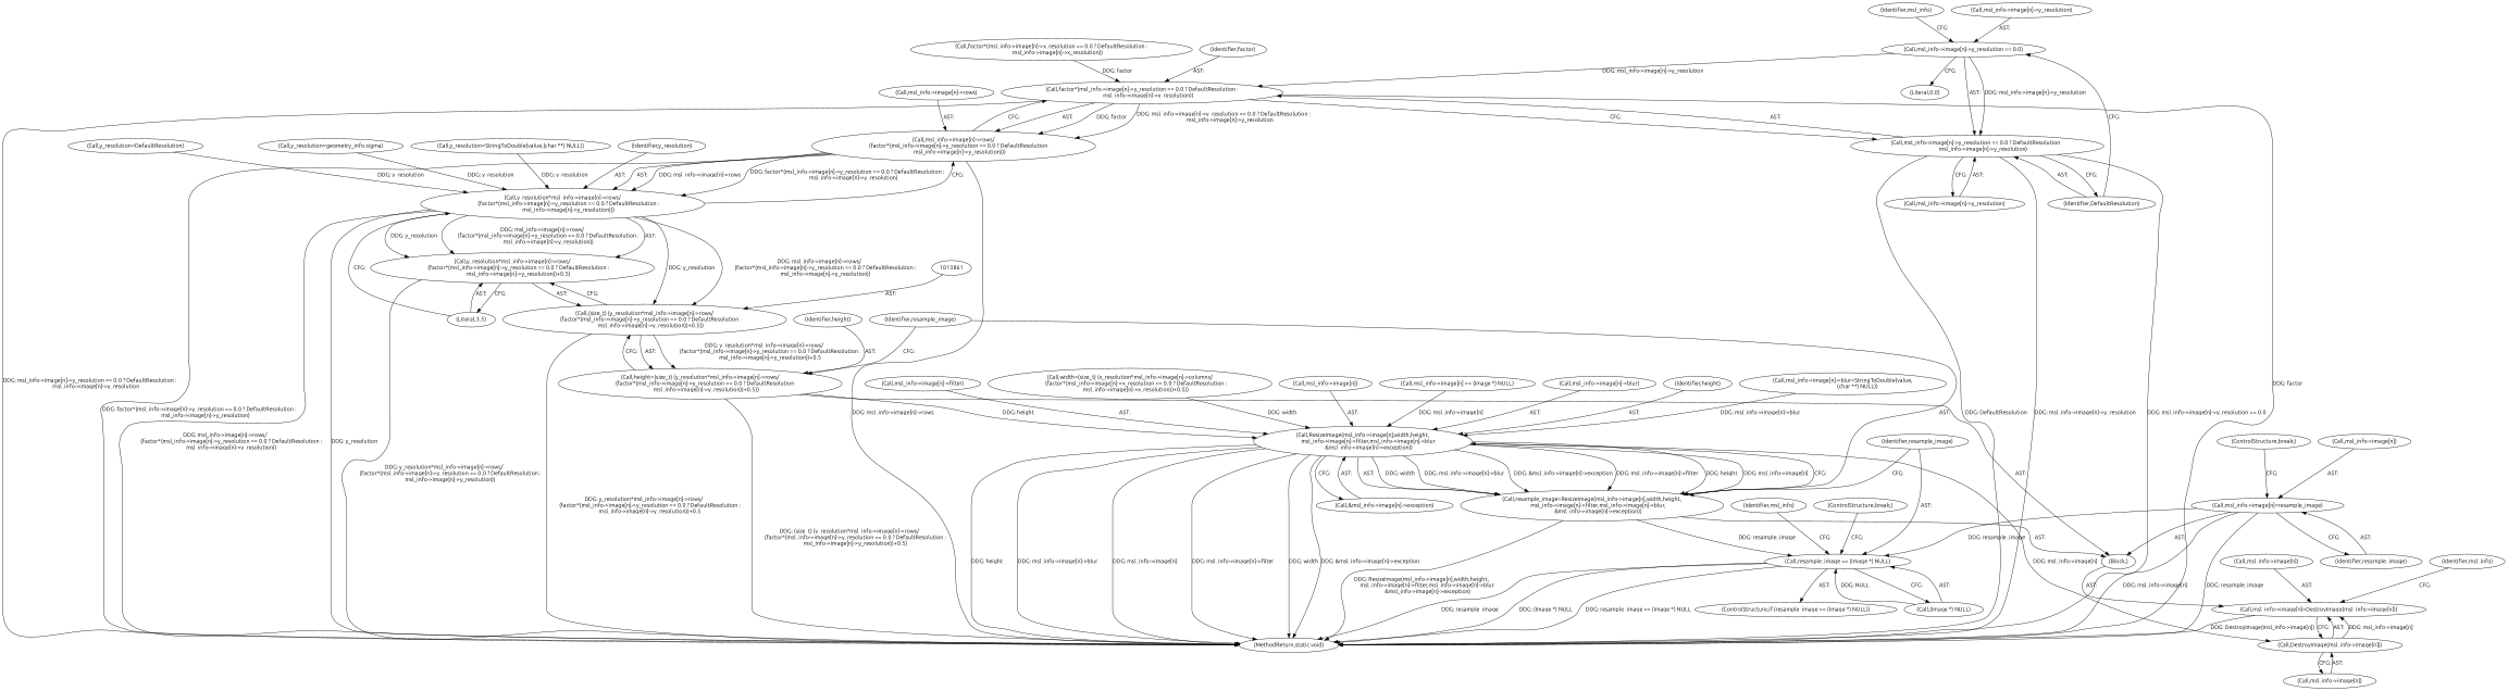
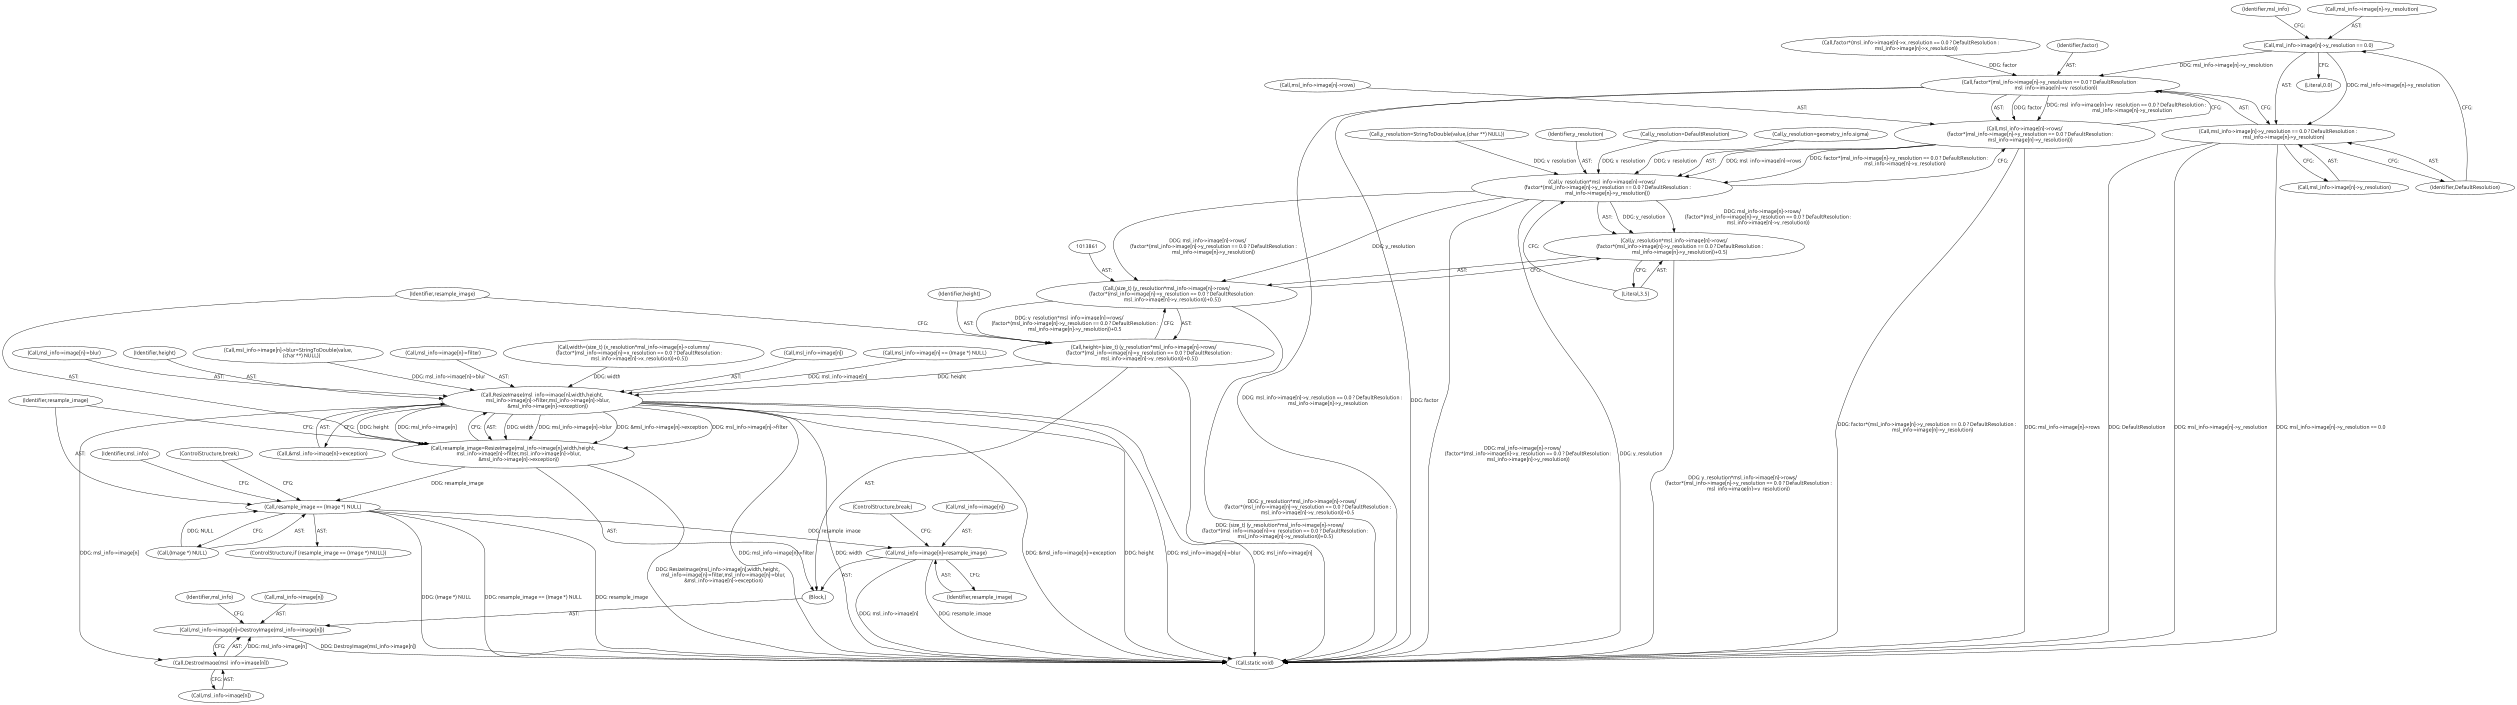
  digraph {
    fontname=Ubuntu
    node [fontname=Ubuntu]
    edge [fontname=Ubuntu]
    n1 [label="(Call,msl_info->image[n]->y_resolution == 0.0)"]
    n2 [label="(Call,factor*(msl_info->image[n]->y_resolution == 0.0 ? DefaultResolution :\n          msl_info->image[n]->y_resolution))"]
    n3 [label="(Call,msl_info->image[n]->y_resolution == 0.0 ? DefaultResolution :\n          msl_info->image[n]->y_resolution)"]
    n4 [label="(Literal,0.0)"]
    n5 [label="(Call,msl_info->image[n]->rows/\n          (factor*(msl_info->image[n]->y_resolution == 0.0 ? DefaultResolution :\n          msl_info->image[n]->y_resolution)))"]
-   n6 [label="(MethodReturn,static void)"]
+   n6 [label="(Call,static void)"]
    n7 [label="(Call,msl_info->image[n]->y_resolution)"]
    n8 [label="(Identifier,DefaultResolution)"]
    n9 [label="(Call,y_resolution*msl_info->image[n]->rows/\n          (factor*(msl_info->image[n]->y_resolution == 0.0 ? DefaultResolution :\n          msl_info->image[n]->y_resolution)))"]
    n10 [label="(Call,(size_t) (y_resolution*msl_info->image[n]->rows/\n          (factor*(msl_info->image[n]->y_resolution == 0.0 ? DefaultResolution :\n          msl_info->image[n]->y_resolution))+0.5))"]
    n11 [label="(Call,y_resolution*msl_info->image[n]->rows/\n          (factor*(msl_info->image[n]->y_resolution == 0.0 ? DefaultResolution :\n          msl_info->image[n]->y_resolution))+0.5)"]
    n12 [label="(Call,height=(size_t) (y_resolution*msl_info->image[n]->rows/\n          (factor*(msl_info->image[n]->y_resolution == 0.0 ? DefaultResolution :\n          msl_info->image[n]->y_resolution))+0.5))"]
    n13 [label="(Literal,3.5)"]
    n14 [label="(Call,ResizeImage(msl_info->image[n],width,height,\n          msl_info->image[n]->filter,msl_info->image[n]->blur,\n          &msl_info->image[n]->exception))"]
    n15 [label="(Block,)"]
    n16 [label="(Call,resample_image=ResizeImage(msl_info->image[n],width,height,\n          msl_info->image[n]->filter,msl_info->image[n]->blur,\n          &msl_info->image[n]->exception))"]
    n17 [label="(Call,DestroyImage(msl_info->image[n]))"]
    n18 [label="(Call,&msl_info->image[n]->exception)"]
    n19 [label="(Call,msl_info->image[n]=DestroyImage(msl_info->image[n]))"]
    n20 [label="(Call,resample_image == (Image *) NULL)"]
    n21 [label="(Call,msl_info->image[n])"]
    n22 [label="(Call,msl_info->image[n]=resample_image)"]
    n23 [label="(Call,(Image *) NULL)"]
    n24 [label="(ControlStructure,if (resample_image == (Image *) NULL))"]
    n25 [label="(Identifier,resample_image)"]
    n26 [label="(Call,y_resolution=DefaultResolution)"]
    n27 [label="(Call,msl_info->image[n]->blur=StringToDouble(value,\n                        (char **) NULL))"]
    n28 [label="(Call,y_resolution=geometry_info.sigma)"]
    n29 [label="(Identifier,factor)"]
    n30 [label="(Call,factor*(msl_info->image[n]->x_resolution == 0.0 ? DefaultResolution :\n          msl_info->image[n]->x_resolution))"]
    n31 [label="(Call,y_resolution=StringToDouble(value,(char **) NULL))"]
    n32 [label="(Identifier,msl_info)"]
    n33 [label="(Call,msl_info->image[n])"]
    n34 [label="(Identifier,height)"]
    n35 [label="(ControlStructure,break;)"]
    n36 [label="(Call,msl_info->image[n])"]
    n37 [label="(Identifier,msl_info)"]
    n38 [label="(Call,msl_info->image[n]->filter)"]
    n39 [label="(Call,width=(size_t) (x_resolution*msl_info->image[n]->columns/\n          (factor*(msl_info->image[n]->x_resolution == 0.0 ? DefaultResolution :\n          msl_info->image[n]->x_resolution))+0.5))"]
    n40 [label="(Identifier,msl_info)"]
    n41 [label="(ControlStructure,break;)"]
    n42 [label="(Identifier,resample_image)"]
    n43 [label="(Identifier,y_resolution)"]
    n44 [label="(Call,msl_info->image[n])"]
    n45 [label="(Call,msl_info->image[n]->rows)"]
    n46 [label="(Call,msl_info->image[n]->y_resolution)"]
    n47 [label="(Identifier,resample_image)"]
    n48 [label="(Call,msl_info->image[n] == (Image *) NULL)"]
    n49 [label="(Call,msl_info->image[n]->blur)"]
    n50 [label="(Identifier,height)"]
    1013861
    n1 -> n2 [label="DDG: msl_info->image[n]->y_resolution"]
    n1 -> n3 [label="AST: "]
    n1 -> n3 [label="DDG: msl_info->image[n]->y_resolution"]
    n1 -> n4 [label="CFG: "]
    n2 -> n3 [label="CFG: "]
    n2 -> n5 [label="AST: "]
    n2 -> n5 [label="DDG: factor"]
    n2 -> n5 [label="DDG: msl_info->image[n]->y_resolution == 0.0 ? DefaultResolution :\n          msl_info->image[n]->y_resolution"]
    n2 -> n6 [label="DDG: msl_info->image[n]->y_resolution == 0.0 ? DefaultResolution :\n          msl_info->image[n]->y_resolution"]
    n2 -> n6 [label="DDG: factor"]
    n3 -> n2 [label="AST: "]
    n3 -> n6 [label="DDG: DefaultResolution"]
    n3 -> n6 [label="DDG: msl_info->image[n]->y_resolution"]
    n3 -> n6 [label="DDG: msl_info->image[n]->y_resolution == 0.0"]
    n3 -> n7 [label="CFG: "]
    n3 -> n8 [label="CFG: "]
    n5 -> n2 [label="CFG: "]
    n5 -> n6 [label="DDG: factor*(msl_info->image[n]->y_resolution == 0.0 ? DefaultResolution :\n          msl_info->image[n]->y_resolution)"]
    n5 -> n6 [label="DDG: msl_info->image[n]->rows"]
    n5 -> n9 [label="AST: "]
    n5 -> n9 [label="DDG: msl_info->image[n]->rows"]
    n5 -> n9 [label="DDG: factor*(msl_info->image[n]->y_resolution == 0.0 ? DefaultResolution :\n          msl_info->image[n]->y_resolution)"]
    n7 -> n3 [label="AST: "]
    n8 -> n1 [label="CFG: "]
    n8 -> n3 [label="AST: "]
    n9 -> n5 [label="CFG: "]
    n9 -> n6 [label="DDG: msl_info->image[n]->rows/\n          (factor*(msl_info->image[n]->y_resolution == 0.0 ? DefaultResolution :\n          msl_info->image[n]->y_resolution))"]
    n9 -> n6 [label="DDG: y_resolution"]
    n9 -> n10 [label="DDG: y_resolution"]
    n9 -> n10 [label="DDG: msl_info->image[n]->rows/\n          (factor*(msl_info->image[n]->y_resolution == 0.0 ? DefaultResolution :\n          msl_info->image[n]->y_resolution))"]
    n9 -> n11 [label="AST: "]
    n9 -> n11 [label="DDG: y_resolution"]
    n9 -> n11 [label="DDG: msl_info->image[n]->rows/\n          (factor*(msl_info->image[n]->y_resolution == 0.0 ? DefaultResolution :\n          msl_info->image[n]->y_resolution))"]
    n10 -> n6 [label="DDG: y_resolution*msl_info->image[n]->rows/\n          (factor*(msl_info->image[n]->y_resolution == 0.0 ? DefaultResolution :\n          msl_info->image[n]->y_resolution))+0.5"]
    n10 -> n11 [label="CFG: "]
    n10 -> n12 [label="AST: "]
    n10 -> n12 [label="DDG: y_resolution*msl_info->image[n]->rows/\n          (factor*(msl_info->image[n]->y_resolution == 0.0 ? DefaultResolution :\n          msl_info->image[n]->y_resolution))+0.5"]
    n11 -> n6 [label="DDG: y_resolution*msl_info->image[n]->rows/\n          (factor*(msl_info->image[n]->y_resolution == 0.0 ? DefaultResolution :\n          msl_info->image[n]->y_resolution))"]
    n11 -> n10 [label="AST: "]
    n11 -> n13 [label="CFG: "]
    n12 -> n6 [label="DDG: (size_t) (y_resolution*msl_info->image[n]->rows/\n          (factor*(msl_info->image[n]->y_resolution == 0.0 ? DefaultResolution :\n          msl_info->image[n]->y_resolution))+0.5)"]
    n12 -> n10 [label="CFG: "]
    n12 -> n14 [label="DDG: height"]
    n12 -> n15 [label="AST: "]
    n13 -> n9 [label="CFG: "]
    n13 -> n11 [label="AST: "]
    n14 -> n6 [label="DDG: msl_info->image[n]->filter"]
    n14 -> n6 [label="DDG: width"]
    n14 -> n6 [label="DDG: &msl_info->image[n]->exception"]
    n14 -> n6 [label="DDG: height"]
    n14 -> n6 [label="DDG: msl_info->image[n]->blur"]
    n14 -> n6 [label="DDG: msl_info->image[n]"]
    n14 -> n16 [label="AST: "]
    n14 -> n16 [label="DDG: width"]
    n14 -> n16 [label="DDG: msl_info->image[n]->blur"]
    n14 -> n16 [label="DDG: &msl_info->image[n]->exception"]
    n14 -> n16 [label="DDG: msl_info->image[n]->filter"]
    n14 -> n16 [label="DDG: height"]
    n14 -> n16 [label="DDG: msl_info->image[n]"]
    n14 -> n17 [label="DDG: msl_info->image[n]"]
    n14 -> n18 [label="CFG: "]
    n15 -> n19 [label="AST: "]
    n16 -> n6 [label="DDG: ResizeImage(msl_info->image[n],width,height,\n          msl_info->image[n]->filter,msl_info->image[n]->blur,\n          &msl_info->image[n]->exception)"]
    n16 -> n14 [label="CFG: "]
    n16 -> n15 [label="AST: "]
    n16 -> n20 [label="DDG: resample_image"]
    n17 -> n19 [label="AST: "]
    n17 -> n19 [label="DDG: msl_info->image[n]"]
    n17 -> n21 [label="CFG: "]
    n18 -> n14 [label="AST: "]
    n19 -> n6 [label="DDG: DestroyImage(msl_info->image[n])"]
    n19 -> n17 [label="CFG: "]
    n20 -> n6 [label="DDG: (Image *) NULL"]
    n20 -> n6 [label="DDG: resample_image == (Image *) NULL"]
    n20 -> n6 [label="DDG: resample_image"]
-   n22 -> n20 [label="DDG: resample_image"]
+   n20 -> n22 [label="DDG: resample_image"]
    n20 -> n23 [label="CFG: "]
    n20 -> n24 [label="AST: "]
    n21 -> n17 [label="AST: "]
    n22 -> n6 [label="DDG: msl_info->image[n]"]
    n22 -> n6 [label="DDG: resample_image"]
    n22 -> n15 [label="AST: "]
    n22 -> n25 [label="CFG: "]
    n23 -> n20 [label="AST: "]
    n23 -> n20 [label="DDG: NULL"]
    n25 -> n22 [label="AST: "]
    n26 -> n9 [label="DDG: y_resolution"]
    n27 -> n14 [label="DDG: msl_info->image[n]->blur"]
    n28 -> n9 [label="DDG: y_resolution"]
    n29 -> n2 [label="AST: "]
    n30 -> n2 [label="DDG: factor"]
    n31 -> n9 [label="DDG: y_resolution"]
    n32 -> n20 [label="CFG: "]
    n33 -> n22 [label="AST: "]
    n34 -> n12 [label="AST: "]
    n35 -> n20 [label="CFG: "]
    n36 -> n19 [label="AST: "]
    n37 -> n19 [label="CFG: "]
    n38 -> n14 [label="AST: "]
    n39 -> n14 [label="DDG: width"]
    n40 -> n1 [label="CFG: "]
    n41 -> n22 [label="CFG: "]
    n42 -> n12 [label="CFG: "]
    n42 -> n16 [label="AST: "]
    n43 -> n9 [label="AST: "]
    n44 -> n14 [label="AST: "]
    n45 -> n5 [label="AST: "]
    n46 -> n1 [label="AST: "]
    n47 -> n16 [label="CFG: "]
    n47 -> n20 [label="AST: "]
    n48 -> n14 [label="DDG: msl_info->image[n]"]
    n49 -> n14 [label="AST: "]
    n50 -> n14 [label="AST: "]
    1013861 -> n10 [label="AST: "]
  }
